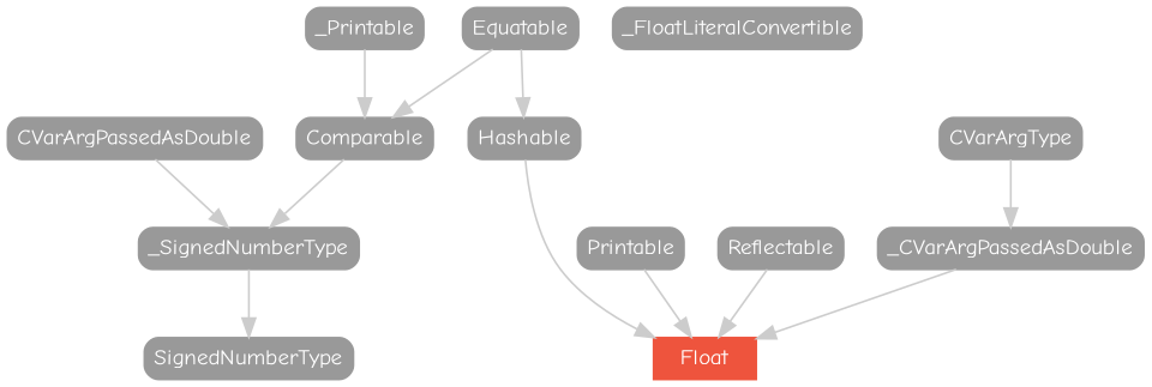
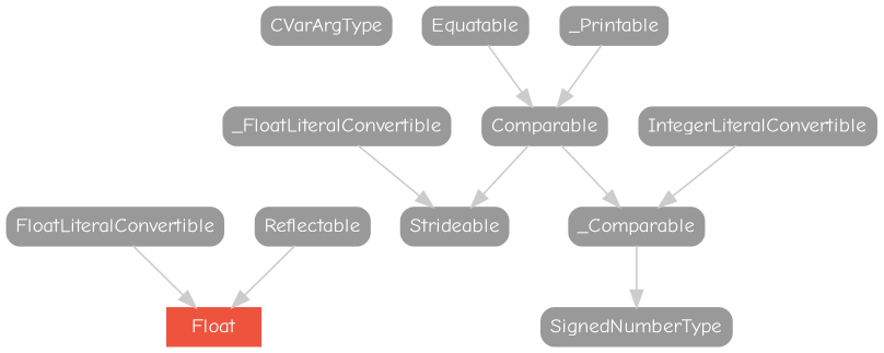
  strict digraph {
    fontname="Comic Neue"
    node [color="#999999" fillcolor="#999999" fontcolor=white fontname="Comic Neue" fontsize=12 margin="0.07,0.05" shape=box style="filled,rounded"]
    edge [color="#cccccc" fontname="Comic Neue"]
    Float [color="#ee543d" fillcolor="#ee543d" height=0.3 style=filled]
    CVarArgType [height=0.3]
-   _CVarArgPassedAsDouble [height=0.3]
    Comparable [height=0.3]
-   _SignedNumberType [height=0.3]
+   Strideable [height=0.3]
+   _SignedNumberType [height=0.3 label=_Comparable]
    SignedNumberType [height=0.3]
    Equatable [height=0.3]
-   Hashable [height=0.3]
-   IntegerLiteralConvertible [height=0.3 label=CVarArgPassedAsDouble]
-   Printable [height=0.3]
+   FloatLiteralConvertible [height=0.3]
+   IntegerLiteralConvertible [height=0.3]
    Reflectable [height=0.3]
    n14 [height=0.3 label=_Printable]
    n15 [height=0.3 label=_FloatLiteralConvertible]
    subgraph sub_1 {
      rank=max
      Float
    }
-   CVarArgType -> _CVarArgPassedAsDouble
-   _CVarArgPassedAsDouble -> Float
+   Comparable -> Strideable
    Comparable -> _SignedNumberType
    _SignedNumberType -> SignedNumberType
    Equatable -> Comparable
-   Equatable -> Hashable
-   Hashable -> Float
+   FloatLiteralConvertible -> Float
    IntegerLiteralConvertible -> _SignedNumberType
-   Printable -> Float
    Reflectable -> Float
    n14 -> Comparable
+   n15 -> Strideable
  }
